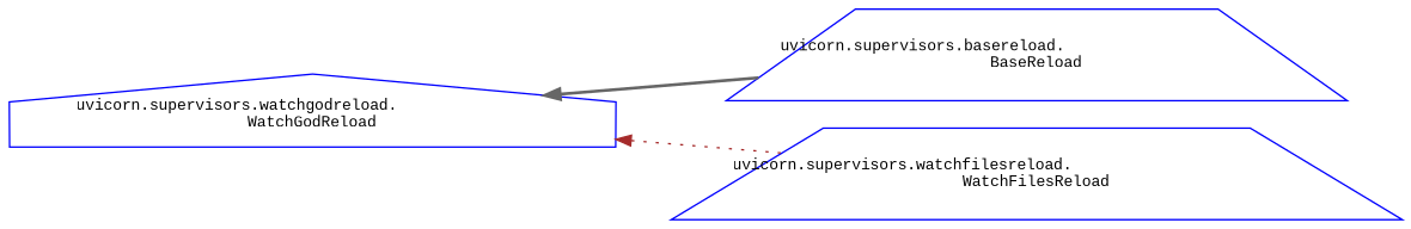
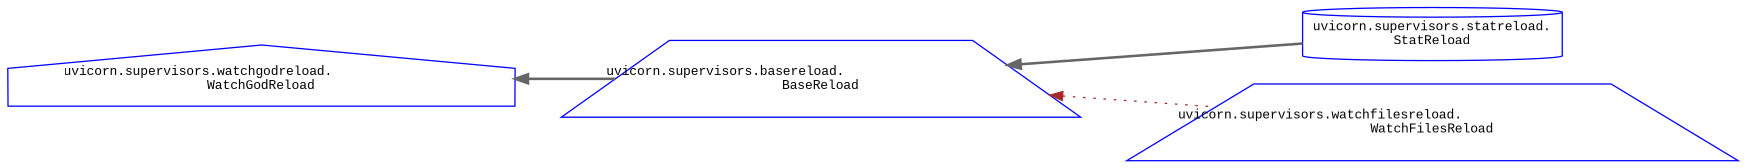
  digraph {
    fontname="Liberation Mono"
    rankdir=LR
    node [color=blue fillcolor=white fontname="Liberation Mono" fontsize=10 shape=trapezium style=filled]
    edge [color=gray40 dir=back fontname="Liberation Mono" fontsize=10 labelfontname=Helvetica labelfontsize=10 style=bold]
    n1 [height=0.2 label="uvicorn.supervisors.basereload.\lBaseReload" width=0.4]
+   n2 [height=0.2 label="uvicorn.supervisors.statreload.\lStatReload" shape=cylinder width=0.4]
    n3 [height=0.2 label="uvicorn.supervisors.watchfilesreload.\lWatchFilesReload" width=0.4]
    n4 [height=0.2 label="uvicorn.supervisors.watchgodreload.\lWatchGodReload" shape=house width=0.4]
-   n4 -> n3 [color=brown style=dotted]
+   n1 -> n2
+   n1 -> n3 [color=brown style=dotted]
    n4 -> n1
  }
